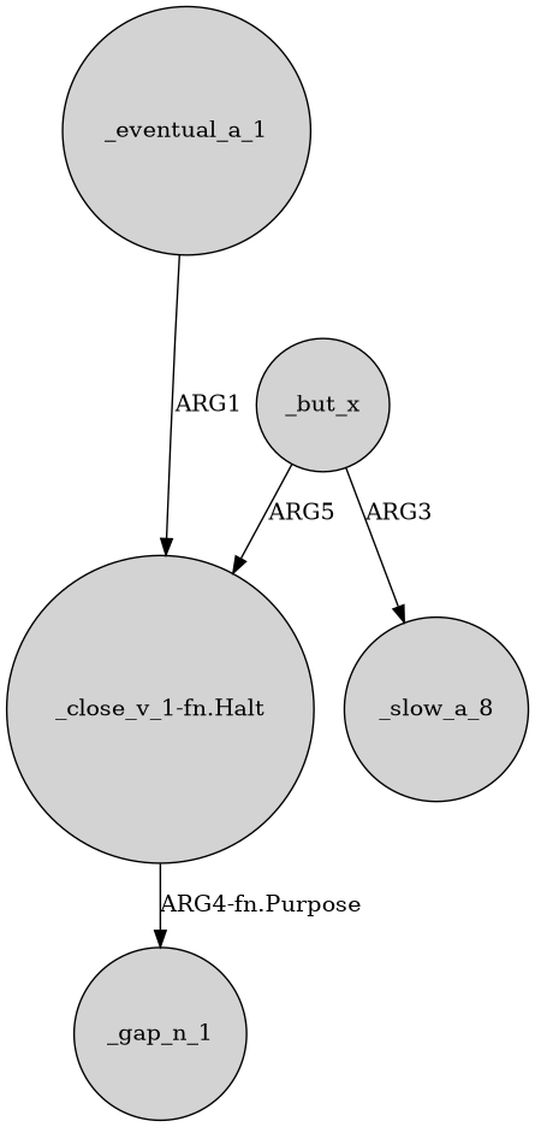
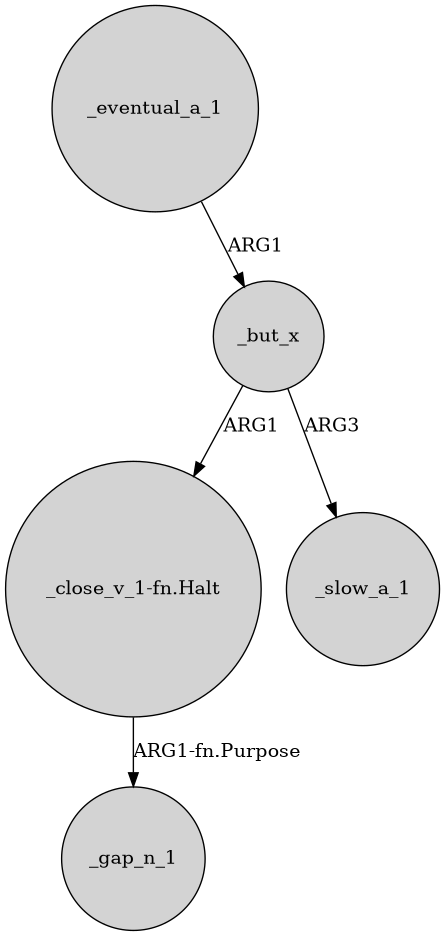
  digraph {
    node [shape=circle style=filled]
    "_close_v_1-fn.Halt"
    _gap_n_1
    _but_x
-   _slow_a_1 [label=_slow_a_8]
+   _slow_a_1
    _eventual_a_1
-   "_close_v_1-fn.Halt" -> _gap_n_1 [label="ARG4-fn.Purpose"]
-   _but_x -> "_close_v_1-fn.Halt" [label=ARG5]
+   "_close_v_1-fn.Halt" -> _gap_n_1 [label="ARG1-fn.Purpose"]
+   _but_x -> "_close_v_1-fn.Halt" [label=ARG1]
    _but_x -> _slow_a_1 [label=ARG3]
-   _eventual_a_1 -> "_close_v_1-fn.Halt" [label=ARG1]
+   _eventual_a_1 -> _but_x [label=ARG1]
  }
